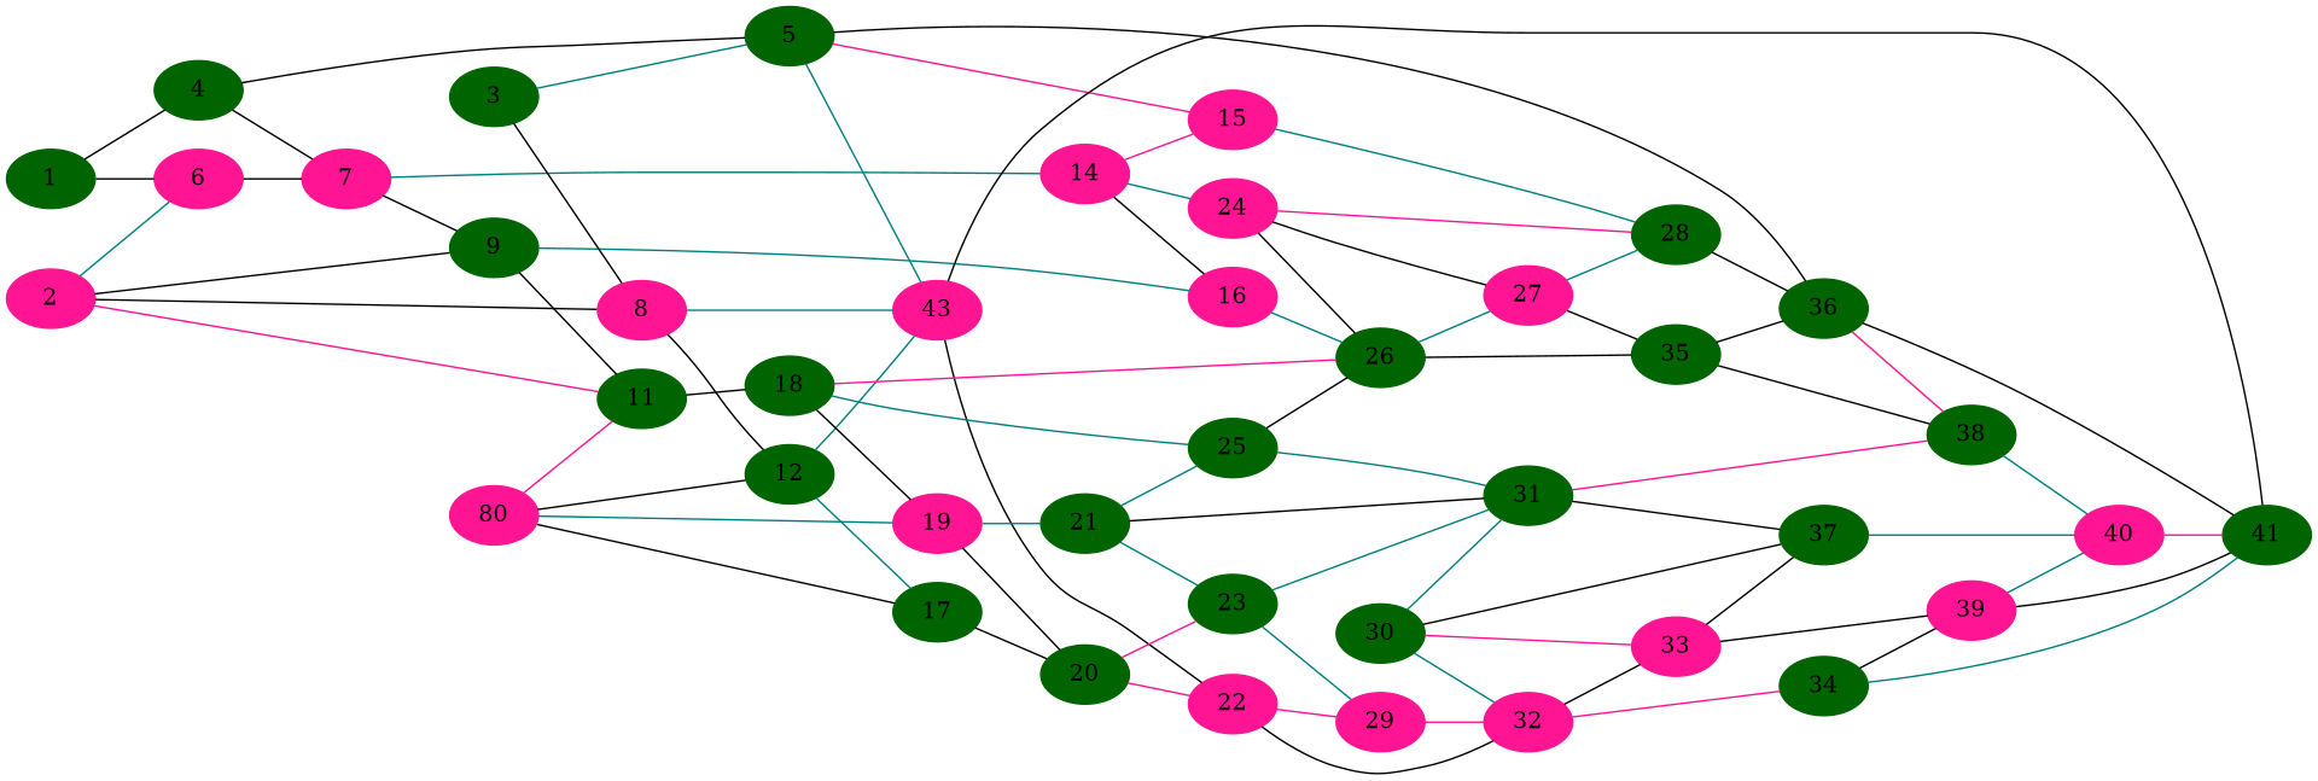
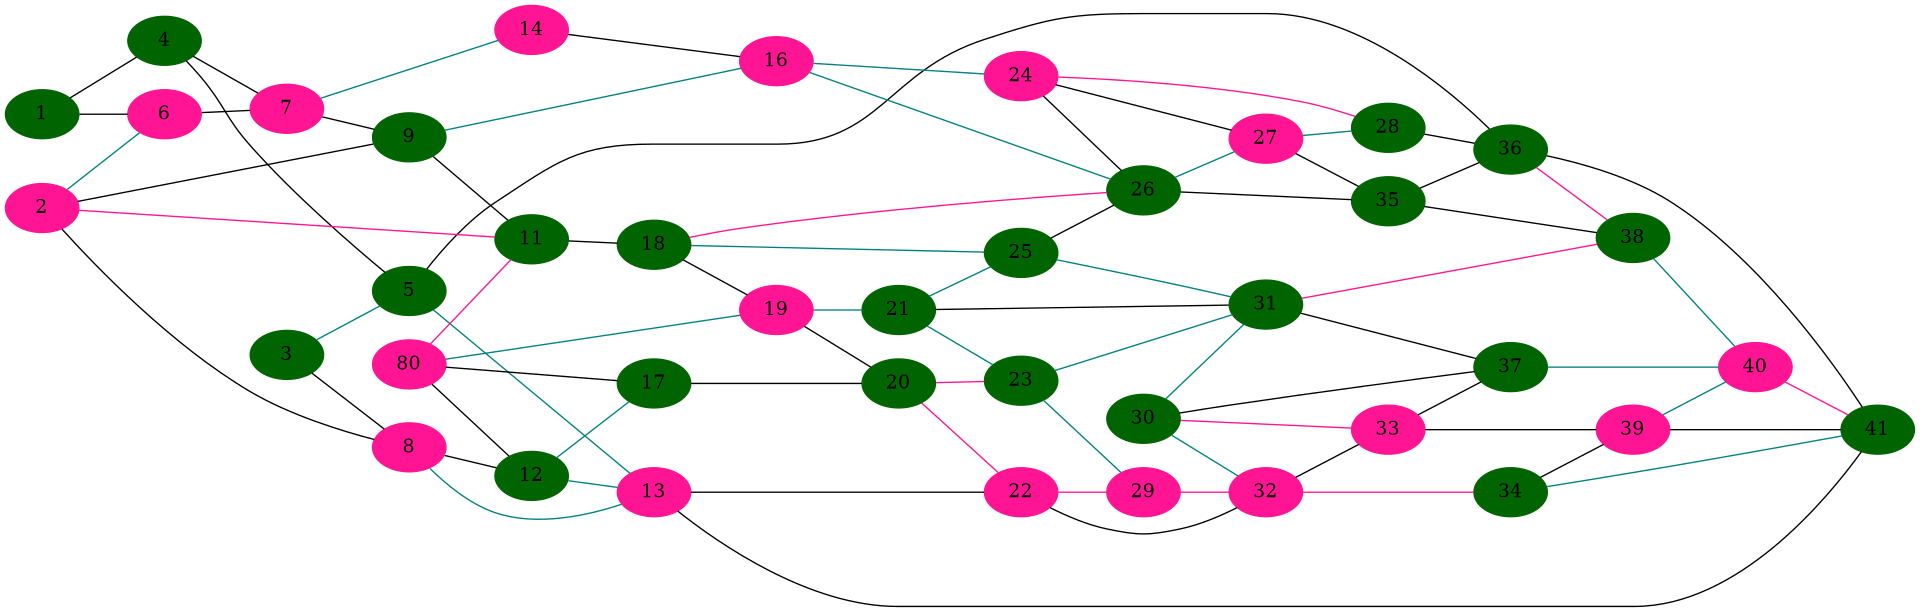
  graph {
    rankdir=LR
    node [color=darkgreen style=filled]
    edge [color=black weight=1.0]
    1
    4
    6 [color=deeppink]
    5
    7 [color=deeppink]
    2 [color=deeppink]
    8 [color=deeppink]
    9
    11
-   13 [color=deeppink label=43]
+   13 [color=deeppink]
    12
    16 [color=deeppink]
    18
    3
-   15 [color=deeppink]
    36
    14 [color=deeppink]
    22 [color=deeppink]
    41
    28
    38
    24 [color=deeppink]
    17
    26
    n25 [color=deeppink label=80]
    19 [color=deeppink]
    20
    21
    25
    29 [color=deeppink]
    32 [color=deeppink]
    27 [color=deeppink]
    35
    23
    31
    37
    33 [color=deeppink]
    34
    30
    39 [color=deeppink]
    40 [color=deeppink]
    1 -- 4
    1 -- 6 [weight=2.0]
    4 -- 5
    4 -- 7
    6 -- 7
    5 -- 13 [color=teal]
-   5 -- 15 [color=deeppink]
    5 -- 36
    7 -- 9
    7 -- 14 [color=teal]
    2 -- 6 [color=teal]
    2 -- 8
    2 -- 9
    2 -- 11 [color=deeppink]
    8 -- 13 [color=teal]
    8 -- 12
    9 -- 11
    9 -- 16 [color=teal]
    11 -- 18
    13 -- 22
    13 -- 41
    12 -- 13 [color=teal]
    12 -- 17 [color=teal]
    16 -- 26 [color=teal]
    18 -- 26 [color=deeppink]
    18 -- 19
    18 -- 25 [color=teal]
    3 -- 5 [color=teal]
    3 -- 8
-   15 -- 28 [color=teal]
    36 -- 41
    36 -- 38 [color=deeppink]
    14 -- 16
-   14 -- 15 [color=deeppink]
-   14 -- 24 [color=teal]
+   16 -- 24 [color=teal]
    22 -- 29 [color=deeppink]
    22 -- 32
    28 -- 36
    38 -- 40 [color=teal]
    24 -- 28 [color=deeppink]
    24 -- 26
    24 -- 27
    17 -- 20
    26 -- 27 [color=teal]
    26 -- 35
    n25 -- 11 [color=deeppink]
    n25 -- 12
    n25 -- 17
    n25 -- 19 [color=teal]
    19 -- 20
    19 -- 21 [color=teal]
    20 -- 22 [color=deeppink]
    20 -- 23 [color=deeppink]
    21 -- 25 [color=teal]
    21 -- 23 [color=teal]
    21 -- 31
    25 -- 26
    25 -- 31 [color=teal]
    29 -- 32 [color=deeppink weight=2.0]
    32 -- 33
    32 -- 34 [color=deeppink]
    27 -- 28 [color=teal]
    27 -- 35
    35 -- 36
    35 -- 38
    23 -- 29 [color=teal]
    23 -- 31 [color=teal]
    31 -- 38 [color=deeppink]
    31 -- 37
    37 -- 40 [color=teal]
    33 -- 37
    33 -- 39
    34 -- 41 [color=teal]
    34 -- 39
    30 -- 32 [color=teal]
    30 -- 31 [color=teal]
    30 -- 37
    30 -- 33 [color=deeppink]
    39 -- 41
    39 -- 40 [color=teal]
    40 -- 41 [color=deeppink]
  }
